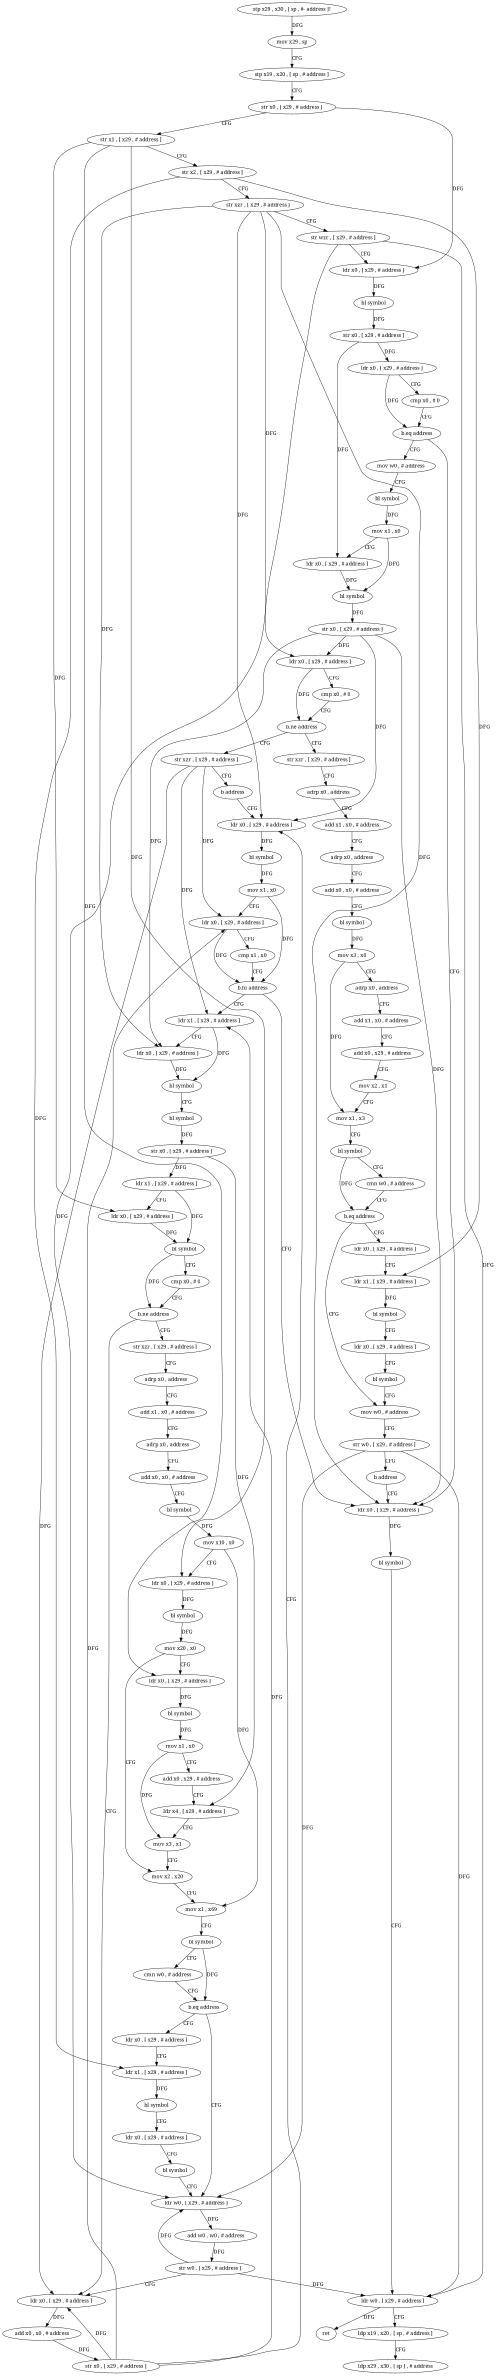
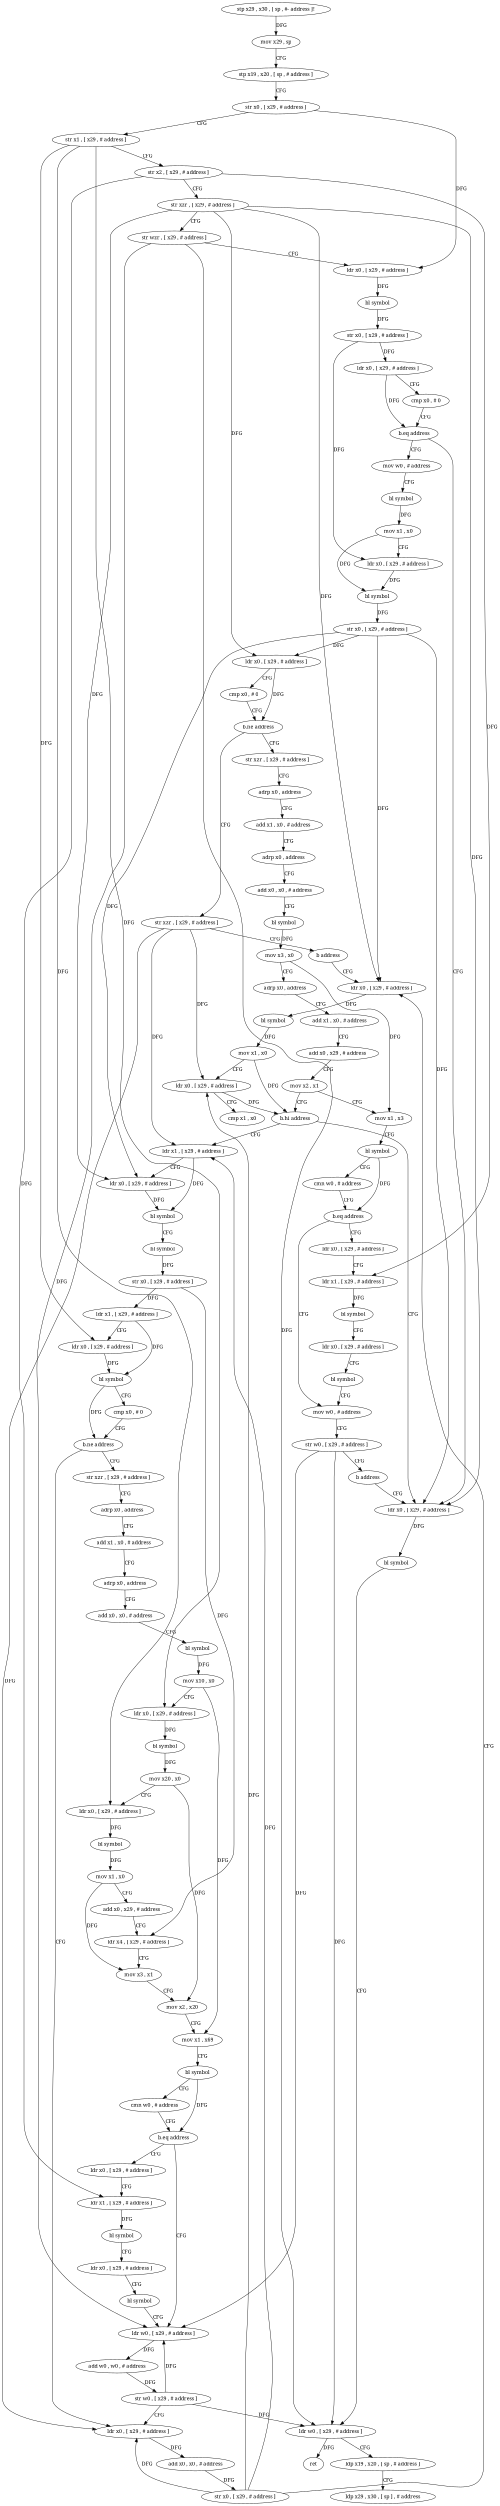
  digraph {
    fontname="Noto Serif"
    node [fontname="Noto Serif"]
    edge [fontname="Noto Serif"]
    n1 [label="stp x29 , x30 , [ sp , #- address ]!"]
    n2 [label="mov x29 , sp"]
    n3 [label="stp x19 , x20 , [ sp , # address ]"]
    n4 [label="str x0 , [ x29 , # address ]"]
    n5 [label="str x1 , [ x29 , # address ]"]
    n6 [label="ldr x0 , [ x29 , # address ]"]
    n7 [label="str x2 , [ x29 , # address ]"]
    n8 [label="ldr x0 , [ x29 , # address ]"]
    n9 [label="ldr x0 , [ x29 , # address ]"]
    n10 [label="ldr x0 , [ x29 , # address ]"]
    n11 [label="bl symbol"]
    n12 [label="str xzr , [ x29 , # address ]"]
    n13 [label="ldr x1 , [ x29 , # address ]"]
    n14 [label="ldr x1 , [ x29 , # address ]"]
    n15 [label="bl symbol"]
    n16 [label="bl symbol"]
    n17 [label="bl symbol"]
    n18 [label="str wzr , [ x29 , # address ]"]
    n19 [label="ldr x0 , [ x29 , # address ]"]
    n20 [label="ldr x0 , [ x29 , # address ]"]
    n21 [label="ldr x0 , [ x29 , # address ]"]
    n22 [label="ldr x0 , [ x29 , # address ]"]
    n23 [label="bl symbol"]
    n24 [label="bl symbol"]
    n25 [label="ldr w0 , [ x29 , # address ]"]
    n26 [label="ldr w0 , [ x29 , # address ]"]
    n27 [label="bl symbol"]
    n28 [label="cmp x0 , # 0"]
    n29 [label="b.ne address"]
    n30 [label="bl symbol"]
    n31 [label="bl symbol"]
    n32 [label="ldp x19 , x20 , [ sp , # address ]"]
    n33 [label=ret]
    n34 [label="add w0 , w0 , # address"]
    n35 [label="str x0 , [ x29 , # address ]"]
    n36 [label="ldr x0 , [ x29 , # address ]"]
    n37 [label="ldr x0 , [ x29 , # address ]"]
    n38 [label="cmp x0 , # 0"]
    n39 [label="b.eq address"]
    n40 [label="bl symbol"]
    n41 [label="mov w0 , # address"]
    n42 [label="bl symbol"]
    n43 [label="mov x1 , x0"]
    n44 [label="ldp x29 , x30 , [ sp ] , # address"]
    n45 [label="str x0 , [ x29 , # address ]"]
    n46 [label="str xzr , [ x29 , # address ]"]
    n47 [label="str xzr , [ x29 , # address ]"]
    n48 [label="b address"]
    n49 [label="ldr x0 , [ x29 , # address ]"]
    n50 [label="ldr x1 , [ x29 , # address ]"]
    n51 [label="ldr x0 , [ x29 , # address ]"]
    n52 [label="adrp x0 , address"]
    n53 [label="b.hi address"]
    n54 [label="cmp x1 , x0"]
    n55 [label="add x0 , x0 , # address"]
    n56 [label="add x1 , x0 , # address"]
    n57 [label="mov x1 , x0"]
    n58 [label="adrp x0 , address"]
    n59 [label="add x0 , x0 , # address"]
    n60 [label="bl symbol"]
    n61 [label="mov x3 , x0"]
    n62 [label="adrp x0 , address"]
    n63 [label="mov x1 , x3"]
    n64 [label="add x1 , x0 , # address"]
    n65 [label="bl symbol"]
    n66 [label="add x0 , x29 , # address"]
    n67 [label="mov x2 , x1"]
    n68 [label="cmn w0 , # address"]
    n69 [label="b.eq address"]
    n70 [label="mov w0 , # address"]
    n71 [label="ldr x0 , [ x29 , # address ]"]
    n72 [label="str w0 , [ x29 , # address ]"]
    n73 [label="b address"]
    n74 [label="bl symbol"]
    n75 [label="ldr x0 , [ x29 , # address ]"]
    n76 [label="bl symbol"]
    n77 [label="str x0 , [ x29 , # address ]"]
    n78 [label="ldr x1 , [ x29 , # address ]"]
    n79 [label="ldr x4 , [ x29 , # address ]"]
    n80 [label="mov x3 , x1"]
    n81 [label="cmp x0 , # 0"]
    n82 [label="b.ne address"]
    n83 [label="str xzr , [ x29 , # address ]"]
    n84 [label="adrp x0 , address"]
    n85 [label="str x0 , [ x29 , # address ]"]
    n86 [label="add x1 , x0 , # address"]
    n87 [label="adrp x0 , address"]
    n88 [label="add x0 , x0 , # address"]
    n89 [label="bl symbol"]
    n90 [label="mov x10 , x0"]
    n91 [label="mov x1 , x69"]
    n92 [label="bl symbol"]
    n93 [label="mov x20 , x0"]
    n94 [label="mov x2 , x20"]
    n95 [label="mov x1 , x0"]
    n96 [label="add x0 , x29 , # address"]
    n97 [label="cmn w0 , # address"]
    n98 [label="b.eq address"]
    n99 [label="ldr x0 , [ x29 , # address ]"]
    n100 [label="str w0 , [ x29 , # address ]"]
    n101 [label="ldr x0 , [ x29 , # address ]"]
    n102 [label="bl symbol"]
    n1 -> n2 [label=DFG]
    n2 -> n3 [label=CFG]
    n3 -> n4 [label=CFG]
    n4 -> n5 [label=CFG]
    n4 -> n6 [label=DFG]
    n5 -> n7 [label=CFG]
    n5 -> n8 [label=DFG]
    n5 -> n9 [label=DFG]
    n5 -> n10 [label=DFG]
    n6 -> n11 [label=DFG]
    n7 -> n12 [label=CFG]
    n7 -> n13 [label=DFG]
    n7 -> n14 [label=DFG]
    n8 -> n15 [label=DFG]
    n9 -> n16 [label=DFG]
    n10 -> n17 [label=DFG]
    n11 -> n35 [label=DFG]
    n12 -> n18 [label=CFG]
    n12 -> n19 [label=DFG]
    n12 -> n20 [label=DFG]
    n12 -> n21 [label=DFG]
    n12 -> n22 [label=DFG]
    n13 -> n23 [label=DFG]
    n14 -> n24 [label=DFG]
    n15 -> n81 [label=CFG]
    n15 -> n82 [label=DFG]
    n16 -> n93 [label=DFG]
    n17 -> n95 [label=DFG]
    n18 -> n6 [label=CFG]
    n18 -> n25 [label=DFG]
    n18 -> n26 [label=DFG]
    n19 -> n27 [label=DFG]
    n20 -> n28 [label=CFG]
    n20 -> n29 [label=DFG]
    n21 -> n30 [label=DFG]
    n22 -> n31 [label=DFG]
    n23 -> n75 [label=CFG]
    n24 -> n101 [label=CFG]
    n25 -> n32 [label=CFG]
    n25 -> n33 [label=DFG]
    n26 -> n34 [label=DFG]
    n27 -> n25 [label=CFG]
    n28 -> n29 [label=CFG]
    n29 -> n46 [label=CFG]
    n29 -> n47 [label=CFG]
    n30 -> n57 [label=DFG]
    n31 -> n74 [label=CFG]
    n32 -> n44 [label=CFG]
    n34 -> n100 [label=DFG]
    n35 -> n36 [label=DFG]
    n35 -> n37 [label=DFG]
    n36 -> n38 [label=CFG]
    n36 -> n39 [label=DFG]
    n37 -> n40 [label=DFG]
    n38 -> n39 [label=CFG]
    n39 -> n19 [label=CFG]
    n39 -> n41 [label=CFG]
    n40 -> n45 [label=DFG]
    n41 -> n42 [label=CFG]
    n42 -> n43 [label=DFG]
    n43 -> n37 [label=CFG]
    n43 -> n40 [label=DFG]
    n45 -> n19 [label=DFG]
    n45 -> n20 [label=DFG]
    n45 -> n21 [label=DFG]
    n45 -> n22 [label=DFG]
    n46 -> n48 [label=CFG]
    n46 -> n49 [label=DFG]
    n46 -> n50 [label=DFG]
    n46 -> n51 [label=DFG]
    n47 -> n52 [label=CFG]
    n48 -> n21 [label=CFG]
    n49 -> n53 [label=DFG]
    n49 -> n54 [label=CFG]
    n50 -> n22 [label=CFG]
    n50 -> n31 [label=DFG]
    n51 -> n55 [label=DFG]
    n52 -> n56 [label=CFG]
    n53 -> n19 [label=CFG]
    n53 -> n50 [label=CFG]
-   n54 -> n53 [label=CFG]
+   n67 -> n53 [label=CFG]
    n55 -> n85 [label=DFG]
    n56 -> n58 [label=CFG]
    n57 -> n49 [label=CFG]
    n57 -> n53 [label=DFG]
    n58 -> n59 [label=CFG]
    n59 -> n60 [label=CFG]
    n60 -> n61 [label=DFG]
    n61 -> n62 [label=CFG]
    n61 -> n63 [label=DFG]
    n62 -> n64 [label=CFG]
    n63 -> n65 [label=CFG]
    n64 -> n66 [label=CFG]
    n65 -> n68 [label=CFG]
    n65 -> n69 [label=DFG]
    n66 -> n67 [label=CFG]
    n67 -> n63 [label=CFG]
    n68 -> n69 [label=CFG]
    n69 -> n70 [label=CFG]
    n69 -> n71 [label=CFG]
    n70 -> n72 [label=CFG]
    n71 -> n13 [label=CFG]
    n72 -> n25 [label=DFG]
    n72 -> n26 [label=DFG]
    n72 -> n73 [label=CFG]
    n73 -> n19 [label=CFG]
    n74 -> n77 [label=DFG]
    n75 -> n76 [label=CFG]
    n76 -> n70 [label=CFG]
    n77 -> n78 [label=DFG]
    n77 -> n79 [label=DFG]
    n78 -> n8 [label=CFG]
    n78 -> n15 [label=DFG]
    n79 -> n80 [label=CFG]
    n80 -> n94 [label=CFG]
    n81 -> n82 [label=CFG]
    n82 -> n51 [label=CFG]
    n82 -> n83 [label=CFG]
    n83 -> n84 [label=CFG]
    n84 -> n86 [label=CFG]
    n85 -> n21 [label=CFG]
    n85 -> n49 [label=DFG]
    n85 -> n50 [label=DFG]
    n85 -> n51 [label=DFG]
    n86 -> n87 [label=CFG]
    n87 -> n88 [label=CFG]
    n88 -> n89 [label=CFG]
    n89 -> n90 [label=DFG]
    n90 -> n9 [label=CFG]
    n90 -> n91 [label=DFG]
    n91 -> n92 [label=CFG]
    n92 -> n97 [label=CFG]
    n92 -> n98 [label=DFG]
    n93 -> n10 [label=CFG]
-   n93 -> n94 [label=CFG]
+   n93 -> n94 [label=DFG]
    n94 -> n91 [label=CFG]
    n95 -> n80 [label=DFG]
    n95 -> n96 [label=CFG]
    n96 -> n79 [label=CFG]
    n97 -> n98 [label=CFG]
    n98 -> n26 [label=CFG]
    n98 -> n99 [label=CFG]
    n99 -> n14 [label=CFG]
    n100 -> n25 [label=DFG]
    n100 -> n26 [label=DFG]
    n100 -> n51 [label=CFG]
    n101 -> n102 [label=CFG]
    n102 -> n26 [label=CFG]
  }
